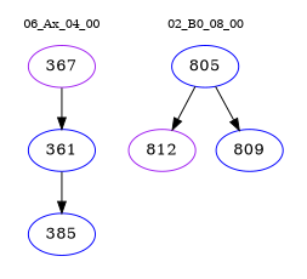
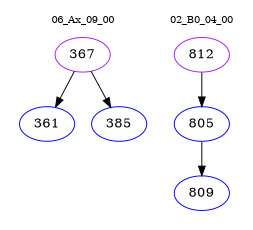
  digraph {
    node [color=blue]
    edge [color=black]
    n1 [label=361]
    n2 [color=purple label=367]
    n3 [label=385]
    n4 [label=805]
    n5 [color=purple label=812]
    n6 [label=809]
    subgraph cluster_1 {
      color=white
      fontsize=10
-     label="06_Ax_04_00"
+     label="06_Ax_09_00"
      n1
      n2
      n3
    }
    subgraph cluster_2 {
      color=white
      fontsize=10
-     label="02_B0_08_00"
+     label="02_B0_04_00"
      n4
      n5
      n6
    }
-   n1 -> n3
+   n2 -> n3
    n2 -> n1
-   n4 -> n5
+   n5 -> n4
    n4 -> n6
  }
